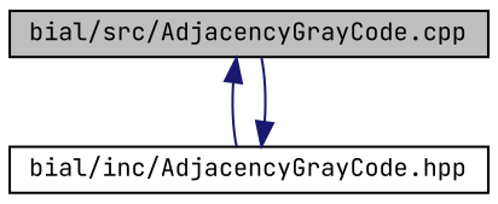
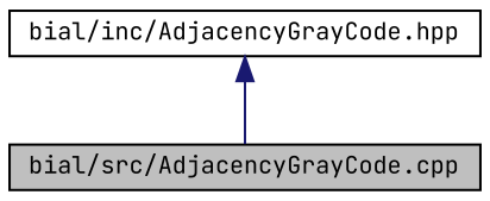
  digraph {
    fontname="JetBrains Mono"
    node [color=black fontname="JetBrains Mono" fontsize=10 shape=record style=filled]
    edge [color=midnightblue dir=back fontname="JetBrains Mono" fontsize=10 labelfontname=Helvetica labelfontsize=10 style=solid]
    n1 [fillcolor=grey75 fontcolor=black height=0.2 label="bial/src/AdjacencyGrayCode.cpp" width=0.4]
    n2 [fillcolor=white height=0.2 label="bial/inc/AdjacencyGrayCode.hpp" width=0.4]
-   n1 -> n2
    n2 -> n1
  }
